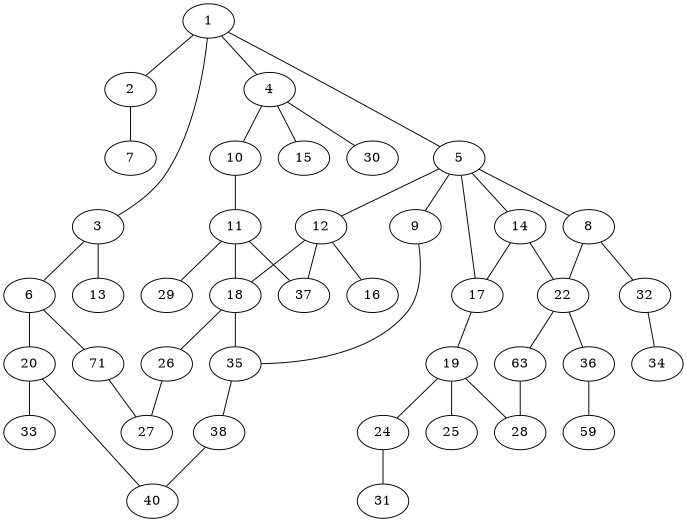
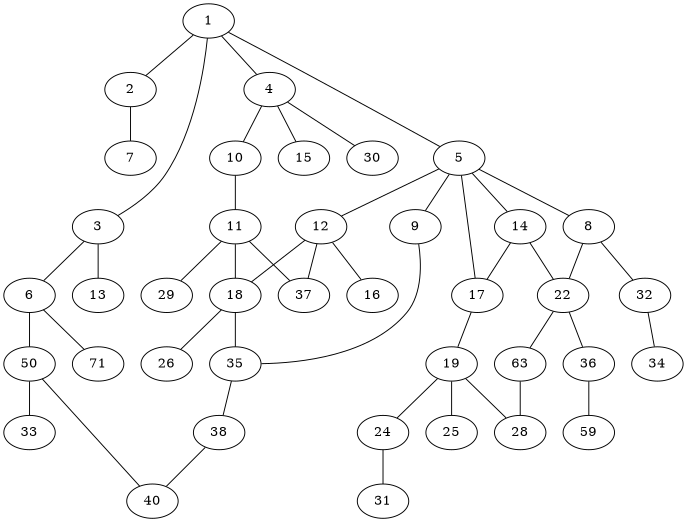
  graph {
    1
    2
    3
    4
    5
    7
    6
    13
    10
    15
    30
    8
    9
    12
    14
    17
-   20
+   20 [label=50]
    n18 [label=71]
    11
    22
    32
    35
    16
    37
    18
    19
    33
    40
-   27
    29
    n31 [label=63]
    36
    34
    38
    26
    24
    25
    28
    n39 [label=59]
    31
    1 -- 2
    1 -- 3
    1 -- 4
    1 -- 5
    2 -- 7
    3 -- 6
    3 -- 13
    4 -- 10
    4 -- 15
    4 -- 30
    5 -- 8
    5 -- 9
    5 -- 12
    5 -- 14
    5 -- 17
    6 -- 20
    6 -- n18
    10 -- 11
    8 -- 22
    8 -- 32
    9 -- 35
    12 -- 16
    12 -- 37
    12 -- 18
    14 -- 17
    14 -- 22
    17 -- 19
    20 -- 33
    20 -- 40
-   n18 -- 27
    11 -- 37
    11 -- 18
    11 -- 29
    22 -- n31
    22 -- 36
    32 -- 34
    35 -- 38
    18 -- 35
    18 -- 26
    19 -- 24
    19 -- 25
    19 -- 28
    n31 -- 28
    36 -- n39
    38 -- 40
-   26 -- 27
    24 -- 31
  }
